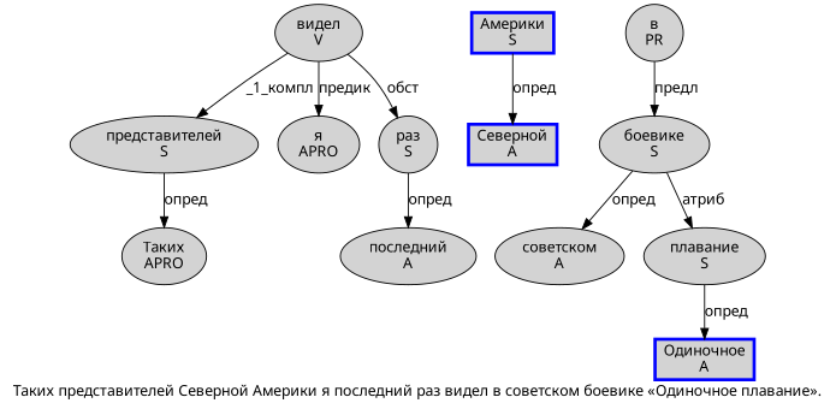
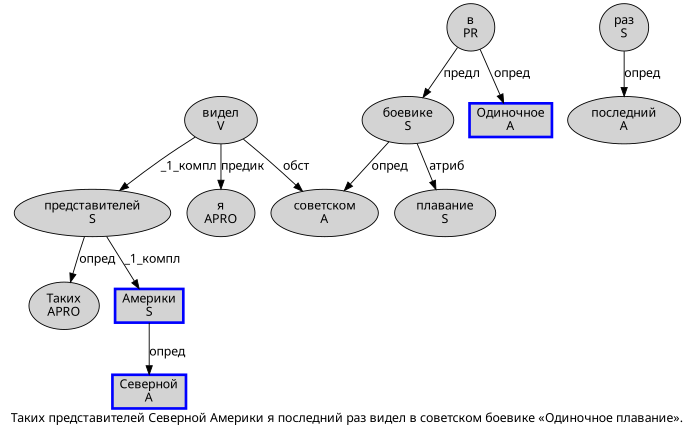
  digraph {
    fontname="Noto Sans"
    label="Таких представителей Северной Америки я последний раз видел в советском боевике «Одиночное плавание»."
    node [fillcolor=lightgray fontname="Noto Sans" penwidth=1 shape=ellipse style=filled]
    edge [fontname="Noto Sans"]
    n1 [label="Таких\nAPRO"]
    n2 [label="представителей\nS"]
    n3 [color=blue label="Америки\nS" penwidth=3 shape=box]
    n4 [color=blue label="Северной\nA" penwidth=3 shape=box]
    n5 [label="я\nAPRO"]
    n6 [label="последний\nA"]
    n7 [label="раз\nS"]
    n8 [label="видел\nV"]
    n9 [label="в\nPR"]
    n10 [label="боевике\nS"]
    n11 [label="советском\nA"]
    n12 [label="плавание\nS"]
    n13 [color=blue label="Одиночное\nA" penwidth=3 shape=box]
    n2 -> n1 [label="опред"]
+   n2 -> n3 [label="_1_компл"]
    n3 -> n4 [label="опред"]
    n7 -> n6 [label="опред"]
    n8 -> n2 [label="_1_компл"]
    n8 -> n5 [label="предик"]
-   n8 -> n7 [label="обст"]
+   n8 -> n11 [label="обст"]
    n9 -> n10 [label="предл"]
    n10 -> n11 [label="опред"]
    n10 -> n12 [label="атриб"]
-   n12 -> n13 [label="опред"]
+   n9 -> n13 [label="опред"]
  }
